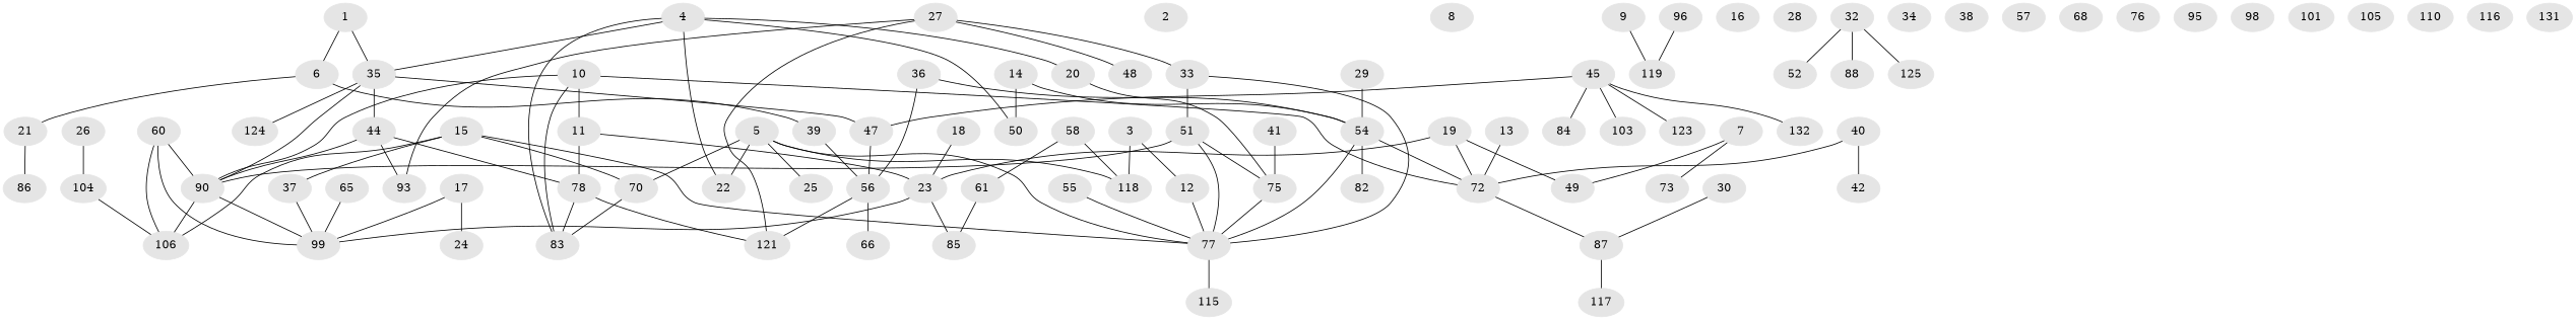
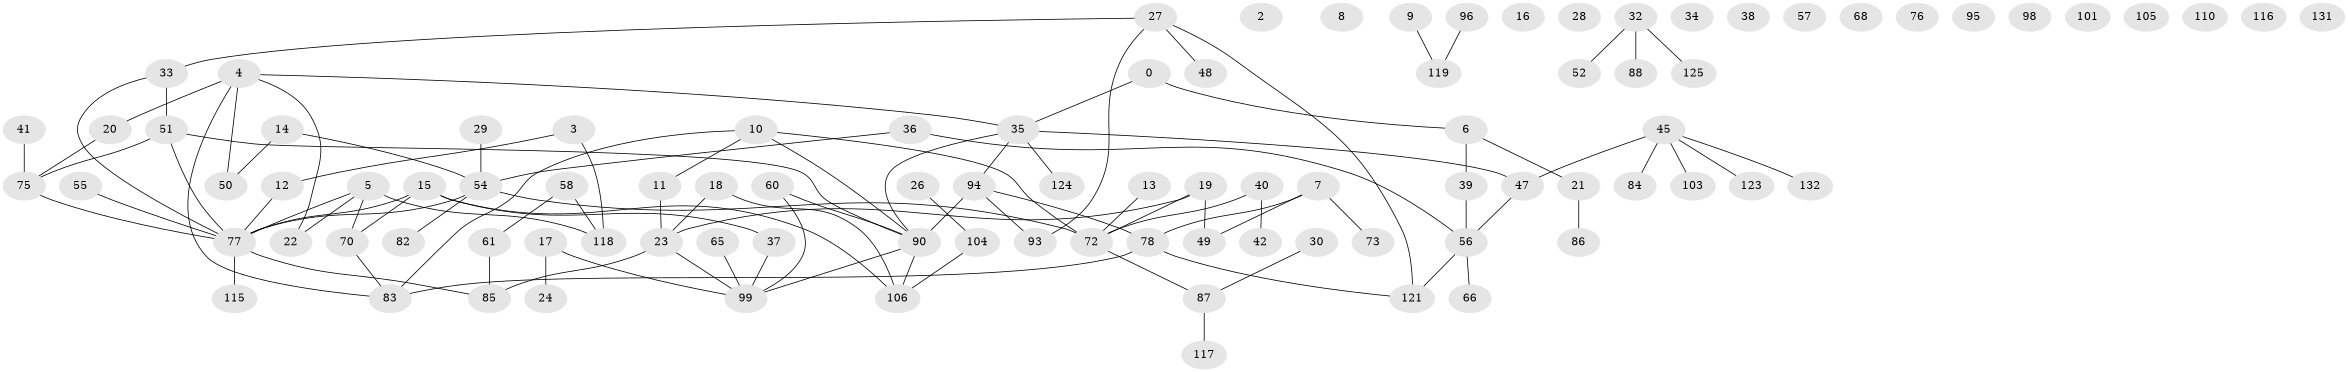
  graph {
    node [color=gray90 style=filled]
    6 [super="+92"]
    21
    39
-   1
+   1 [label=0]
    35 [super="+102"]
    90 [super="+113"]
-   44 [super="+53"]
+   44 [super="+53" label=94]
    47
    124 [super="+126"]
    2
    3 [super="+59"]
    12
    118
    77 [super="+122"]
    4 [super="+71"]
    20 [super="+46"]
    22
    50
    83 [super="+133"]
    75 [super="+100"]
    5 [super="+31"]
-   25
    70
    85
    115
    86
    56 [super="+63"]
    7 [super="+135"]
    49
    73
    78 [super="+109"]
    121
    8 [super="+69"]
    9
    119
    10 [super="+80"]
    11
    n38 [label=72 super="+97"]
    23 [super="+64"]
    87 [super="+91"]
    106 [super="+128"]
    99 [super="+130"]
    13
    14 [super="+62"]
    54 [super="+74"]
    82 [super="+129"]
    15 [super="+134"]
    37
    16
    17 [super="+111"]
    24
    18 [super="+94"]
    19 [super="+120"]
    104 [super="+108"]
    26
    27 [super="+72"]
    33 [super="+112"]
    48 [super="+114"]
    93
    51 [super="+89"]
    28
    29
    117
    30
    32 [super="+43"]
    52
    88
    125
    34
    36
    66 [super="+127"]
    38
    40
    42
    41
    45 [super="+67"]
    84
    103 [super="+107"]
    123
    132
    55
    57
    58 [super="+81"]
    61
    60
    65
    68
    76
    95
    96
    98
    101
    105
    110
    116
    131
    6 -- 21
    6 -- 39
    21 -- 86
    39 -- 56
    1 -- 6
    1 -- 35
    35 -- 90
    35 -- 44
    35 -- 47
    35 -- 124
    90 -- 106
    90 -- 99
    44 -- 90
    44 -- 78
    44 -- 93
    47 -- 56
    3 -- 12
    3 -- 118
    12 -- 77
+   77 -- 85
    77 -- 115
    4 -- 35
    4 -- 20
    4 -- 22
    4 -- 50
    4 -- 83
    20 -- 75
    75 -- 77
    5 -- 118
    5 -- 77
    5 -- 22
-   5 -- 25
    5 -- 70
    70 -- 83
    56 -- 121
    56 -- 66
    7 -- 49
    7 -- 73
-   11 -- 78
+   7 -- 78
    78 -- 83
    78 -- 121
    9 -- 119
    10 -- 90
    10 -- 83
    10 -- 11
    10 -- n38
    11 -- 23
    n38 -- 87
    23 -- 85
    23 -- 99
    87 -- 117
    13 -- n38
    14 -- 50
    14 -- 54
    54 -- 77
    54 -- n38
    54 -- 82
    15 -- 77
    15 -- 70
    15 -- 106
    15 -- 37
    37 -- 99
    17 -- 99
    17 -- 24
    18 -- 23
-   60 -- 106
+   18 -- 106
    19 -- 49
    19 -- n38
    19 -- 23
    104 -- 106
    26 -- 104
    27 -- 121
    27 -- 33
    27 -- 48
    27 -- 93
    33 -- 77
    33 -- 51
    51 -- 90
    51 -- 77
    51 -- 75
    29 -- 54
    30 -- 87
    32 -- 52
    32 -- 88
    32 -- 125
    36 -- 56
    36 -- 54
    40 -- n38
    40 -- 42
    41 -- 75
    45 -- 47 [weight=2]
    45 -- 84
    45 -- 103
    45 -- 123
    45 -- 132
    55 -- 77
    58 -- 118
    58 -- 61
    61 -- 85
    60 -- 90
    60 -- 99
    65 -- 99
    96 -- 119
  }
